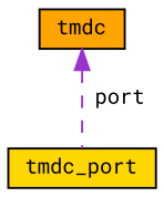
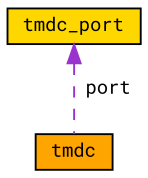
  digraph {
    fontname="Roboto Mono"
    node [color=black fontname="Roboto Mono" fontsize=10 shape=record style=filled]
    n1 [fillcolor=orange fontcolor=black height=0.2 label=tmdc width=0.4]
    n2 [fillcolor=gold height=0.2 label=tmdc_port width=0.4]
-   n1 -> n2 [color=darkorchid3 dir=back fontname="Roboto Mono" fontsize=10 label=" port" labelfontname=Helvetica labelfontsize=10 style=dashed]
+   n2 -> n1 [color=darkorchid3 dir=back fontname="Roboto Mono" fontsize=10 label=" port" labelfontname=Helvetica labelfontsize=10 style=dashed]
  }
